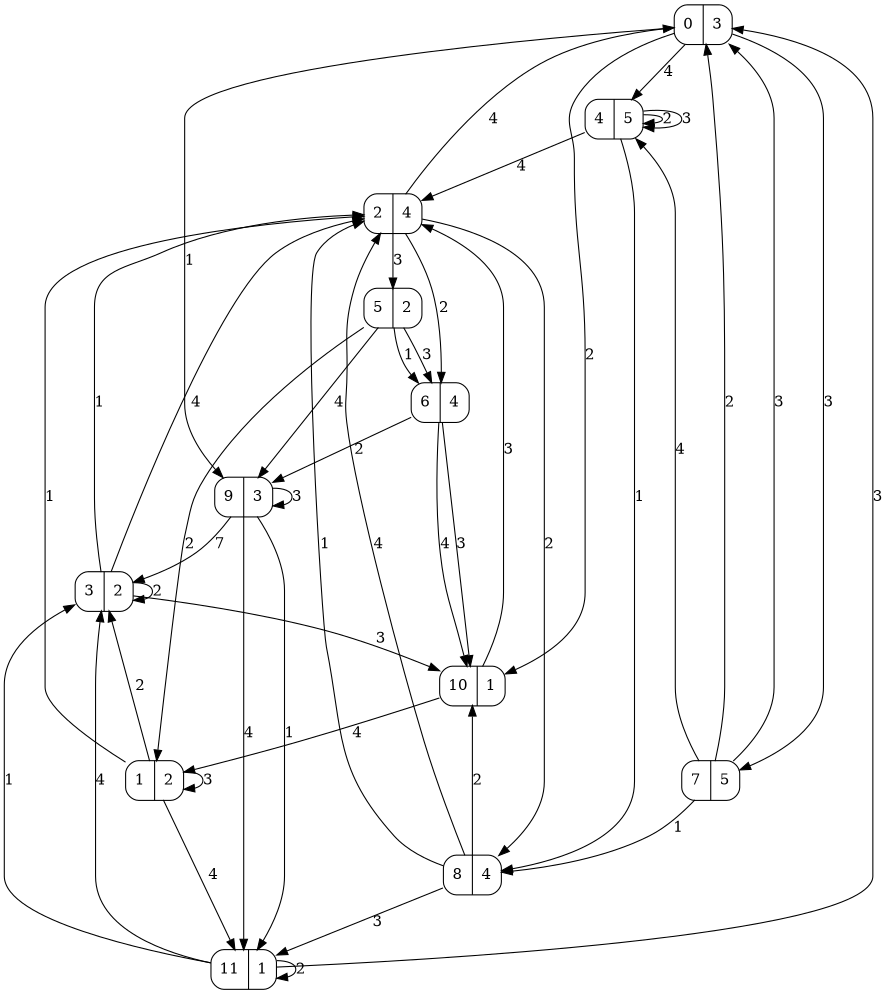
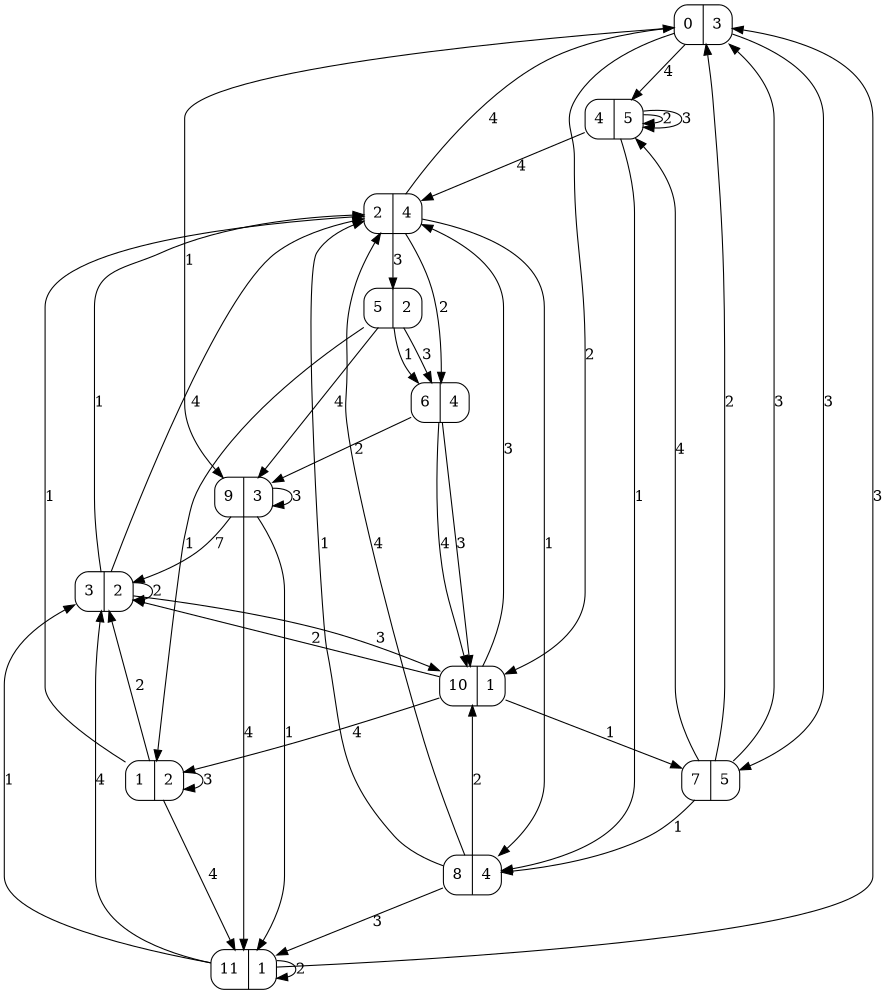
  digraph {
    node [shape=record style=rounded]
    n1 [label="0|3"]
    n2 [label="4|5"]
    n3 [label="7|5"]
    n4 [label="9|3"]
    n5 [label="10|1"]
    n6 [label="2|4"]
    n7 [label="8|4"]
    n8 [label="3|2"]
    n9 [label="11|1"]
    n10 [label="1|2"]
    n11 [label="5|2"]
    n12 [label="6|4"]
    n1 -> n2 [label=4]
    n1 -> n3 [label=3]
    n1 -> n4 [label=1]
    n1 -> n5 [label=2]
    n2 -> n2 [label=2]
    n2 -> n2 [label=3]
    n2 -> n6 [label=4]
    n2 -> n7 [label=1]
    n3 -> n1 [label=2]
    n3 -> n1 [label=3]
    n3 -> n2 [label=4]
    n3 -> n7 [label=1]
    n4 -> n4 [label=3]
    n4 -> n8 [label=7]
    n4 -> n9 [label=1]
    n4 -> n9 [label=4]
+   n5 -> n3 [label=1]
    n5 -> n6 [label=3]
+   n5 -> n8 [label=2]
    n5 -> n10 [label=4]
    n6 -> n1 [label=4]
-   n6 -> n7 [label=2]
+   n6 -> n7 [label=1]
    n6 -> n11 [label=3]
    n6 -> n12 [label=2]
    n7 -> n5 [label=2]
    n7 -> n6 [label=1]
    n7 -> n6 [label=4]
    n7 -> n9 [label=3]
    n8 -> n5 [label=3]
    n8 -> n6 [label=1]
    n8 -> n6 [label=4]
    n8 -> n8 [label=2]
    n9 -> n1 [label=3]
    n9 -> n8 [label=1]
    n9 -> n8 [label=4]
    n9 -> n9 [label=2]
    n10 -> n6 [label=1]
    n10 -> n8 [label=2]
    n10 -> n9 [label=4]
    n10 -> n10 [label=3]
    n11 -> n4 [label=4]
-   n11 -> n10 [label=2]
+   n11 -> n10 [label=1]
    n11 -> n12 [label=1]
    n11 -> n12 [label=3]
    n12 -> n4 [label=2]
    n12 -> n5 [label=3]
    n12 -> n5 [label=4]
  }
